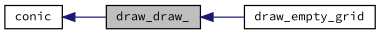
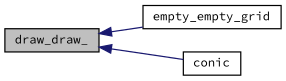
  digraph {
    fontname="Source Code Pro"
    rankdir=LR
    node [color=black fillcolor=white fontname="Source Code Pro" fontsize=10 shape=record style=filled]
    edge [color=midnightblue dir=back fontname="Source Code Pro" fontsize=10 labelfontname=Helvetica labelfontsize=10 style=solid]
    n1 [fillcolor=grey75 fontcolor=black height=0.2 label=draw_draw_ width=0.4]
-   n2 [height=0.2 label=draw_empty_grid width=0.4]
+   n2 [height=0.2 label=empty_empty_grid width=0.4]
    n3 [height=0.2 label=conic width=0.4]
    n1 -> n2
-   n3 -> n1
+   n1 -> n3
  }
